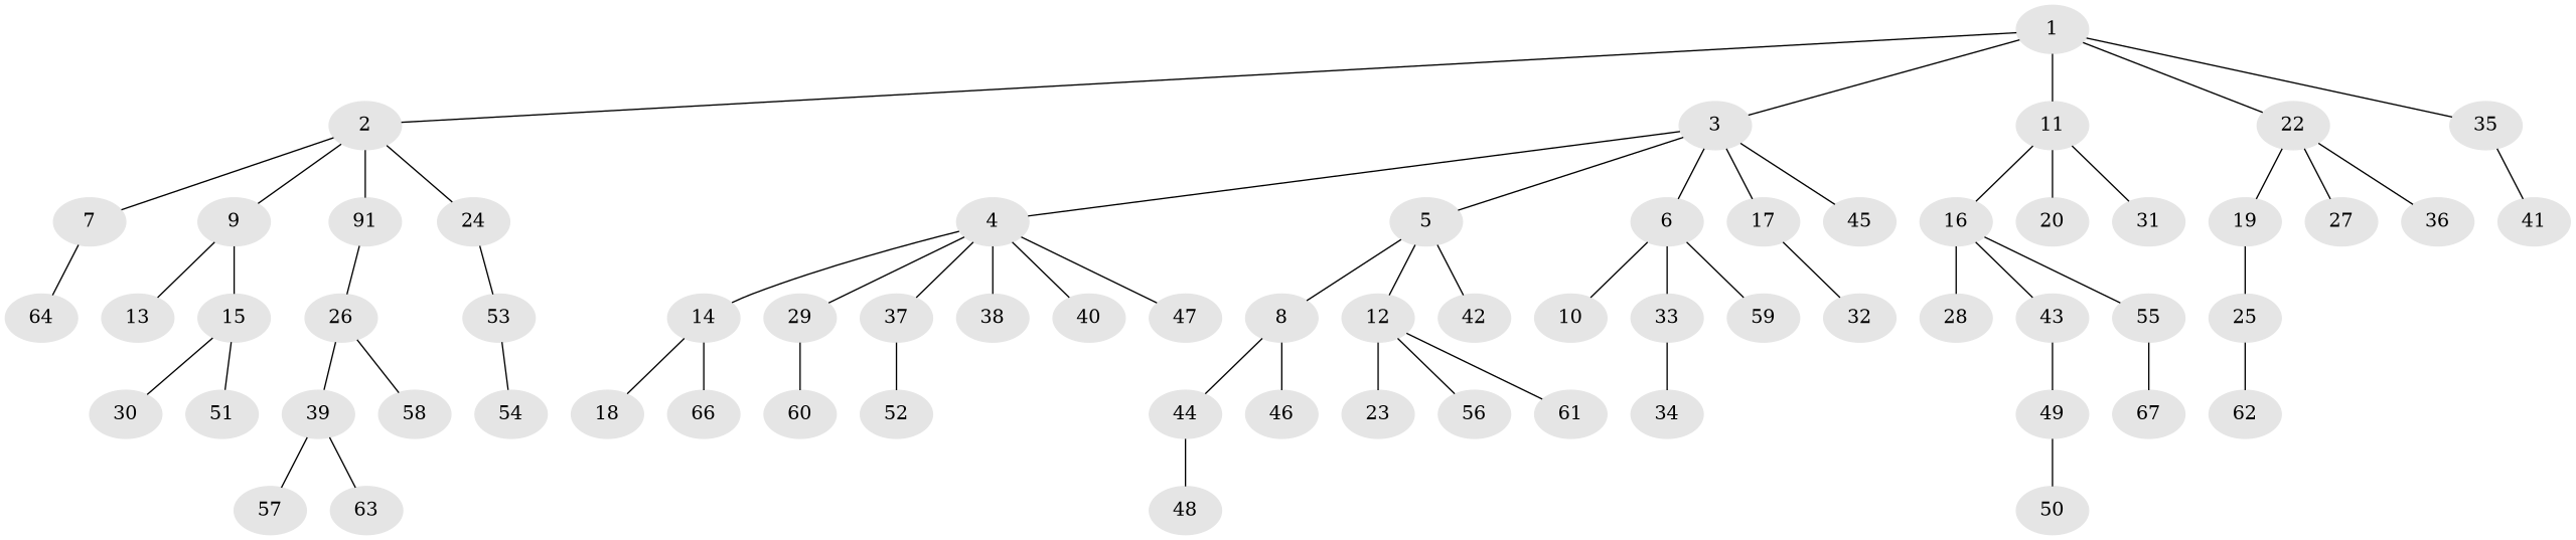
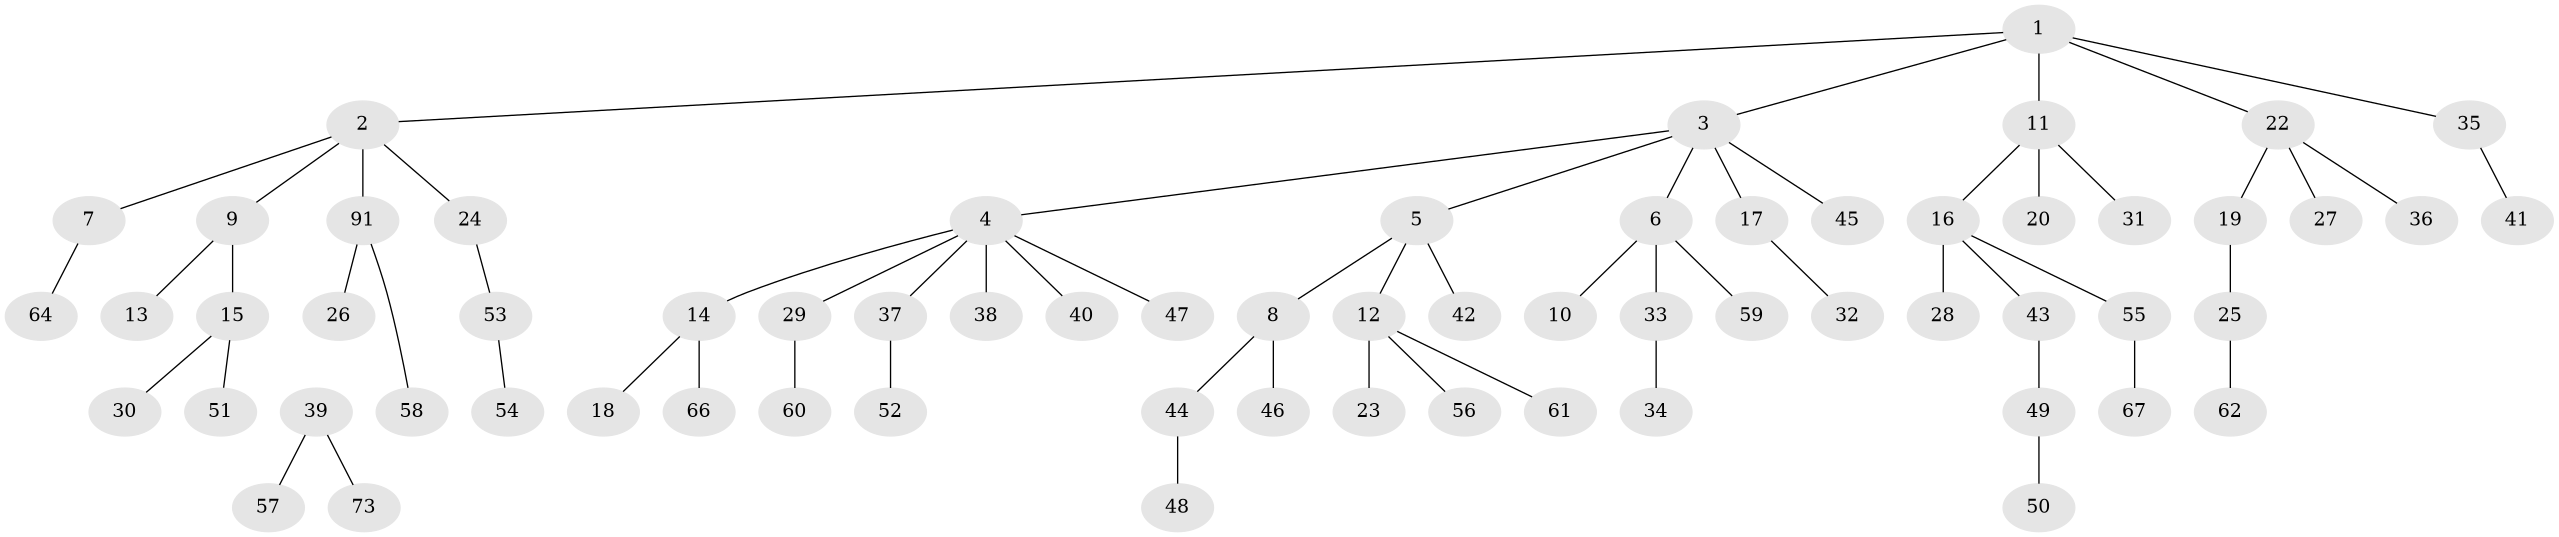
  graph {
    node [color=gray90 style=filled]
    1
    2
    3
    11
    22
    35
    7
    9
    n9 [label=91]
    24
    4
    5
    6
    17
    45
    16
    20
    31
    19
    25
    27
    36
    41
    64
    13
    15
    26
    53
    14
    29
    37
    38
    40
    47
    8
    12
    42
    10
    33
    59
    32
    18
    66
    60
    52
    44
    46
    23
    56
    61
    34
    48
    30
    51
    28
    43
    55
    49
    67
    62
    39
    58
    54
    57
-   63
+   63 [label=73]
    50
    1 -- 2
    1 -- 3
    1 -- 11
    1 -- 22
    1 -- 35
    2 -- 7
    2 -- 9
    2 -- n9
    2 -- 24
    3 -- 4
    3 -- 5
    3 -- 6
    3 -- 17
    3 -- 45
    11 -- 16
    11 -- 20
    11 -- 31
    22 -- 19
    22 -- 27
    22 -- 36
    35 -- 41
    7 -- 64
    9 -- 13
    9 -- 15
    n9 -- 26
    24 -- 53
    4 -- 14
    4 -- 29
    4 -- 37
    4 -- 38
    4 -- 40
    4 -- 47
    5 -- 8
    5 -- 12
    5 -- 42
    6 -- 10
    6 -- 33
    6 -- 59
    17 -- 32
    16 -- 28
    16 -- 43
    16 -- 55
    19 -- 25
    25 -- 62
    15 -- 30
    15 -- 51
-   26 -- 39
-   26 -- 58
+   n9 -- 58
    53 -- 54
    14 -- 18
    14 -- 66
    29 -- 60
    37 -- 52
    8 -- 44
    8 -- 46
    12 -- 23
    12 -- 56
    12 -- 61
    33 -- 34
    44 -- 48
    43 -- 49
    55 -- 67
    49 -- 50
    39 -- 57
    39 -- 63
  }
